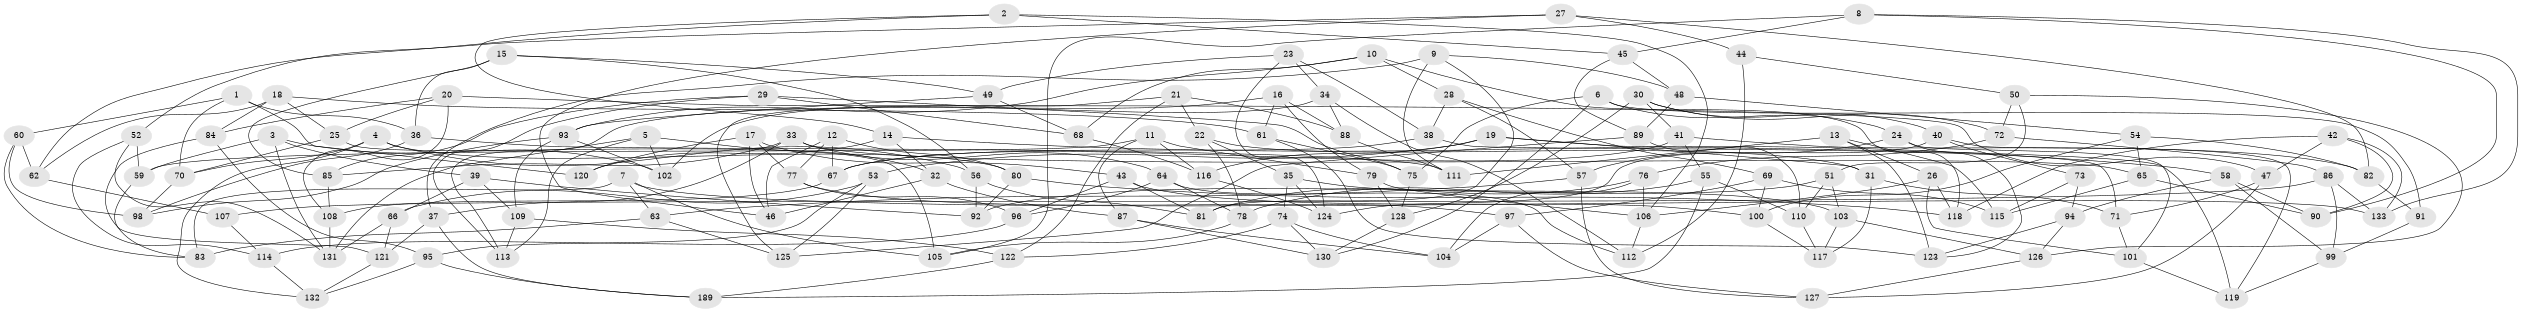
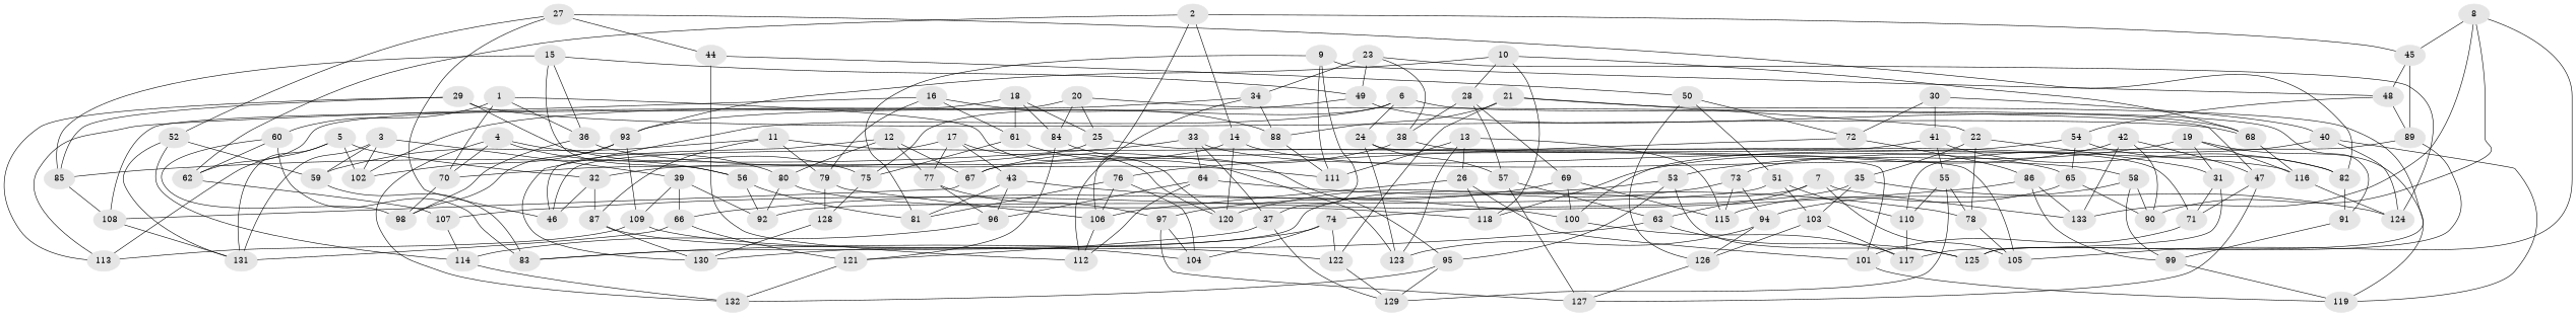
  graph {
    node [color=gray90 style=filled]
    1
    36
    60
    70
    120
    111
    98
    62
    83
    2
    14
    45
    106
    32
    58
    48
    89
    107
    112
    3
    39
    59
    102
    131
    66
    92
    109
    4
    56
    80
    132
    81
    118
    5
    113
    87
    46
    6
    24
    75
    91
    130
    123
    57
    101
    128
    99
    7
    63
    105
    133
    125
    8
    90
    9
    37
    121
-   129 [label=189]
+   129
    54
    10
    28
    68
    93
    38
    69
    116
    11
    79
    104
    124
    12
    67
    77
    108
    96
    97
    13
    26
    115
    94
    15
    49
    85
    16
    61
    88
    17
    43
    100
    18
    25
    84
    95
    19
    31
    53
    119
    71
    117
    20
    47
    127
    21
    22
    122
    35
    78
    74
    103
    23
    34
    27
    44
    52
    82
    50
    114
    29
    30
    40
    41
    72
    73
    55
    76
    86
    33
    64
    65
    126
    110
    42
    51
    1 -- 36
    1 -- 60
    1 -- 70
    1 -- 120
    36 -- 111
    36 -- 98
    60 -- 98
    60 -- 62
    60 -- 83
    70 -- 98
    62 -- 107
    2 -- 62
    2 -- 14
    2 -- 45
    2 -- 106
    14 -- 120
    14 -- 32
    14 -- 58
    45 -- 48
    45 -- 89
    106 -- 112
    32 -- 87
    32 -- 46
    58 -- 99
    58 -- 90
    58 -- 94
    48 -- 89
    48 -- 54
    89 -- 125
    89 -- 110
    107 -- 114
    3 -- 39
    3 -- 59
    3 -- 102
    3 -- 131
    39 -- 66
    39 -- 92
    39 -- 109
    59 -- 83
    66 -- 131
    66 -- 121
    109 -- 113
    109 -- 122
    4 -- 70
    4 -- 56
    4 -- 80
    4 -- 132
    56 -- 92
    56 -- 81
    80 -- 92
    80 -- 118
    5 -- 32
    5 -- 102
    5 -- 131
    5 -- 113
    87 -- 130
    87 -- 104
    6 -- 24
    6 -- 75
    6 -- 91
    6 -- 130
    24 -- 123
    24 -- 57
    24 -- 101
    75 -- 128
    91 -- 99
    57 -- 63
    57 -- 127
    101 -- 119
    128 -- 130
    99 -- 119
    7 -- 83
    7 -- 63
    7 -- 105
    7 -- 133
    63 -- 83
    63 -- 125
    8 -- 45
    8 -- 105
    8 -- 133
    8 -- 90
    9 -- 111
    9 -- 48
    9 -- 81
    9 -- 37
    37 -- 121
    37 -- 129
    121 -- 132
    54 -- 100
    54 -- 82
    54 -- 65
    10 -- 118
    10 -- 28
    10 -- 68
    10 -- 93
    28 -- 57
    28 -- 38
    28 -- 69
    68 -- 116
    93 -- 98
    93 -- 102
    93 -- 109
    38 -- 67
    38 -- 71
    69 -- 97
    69 -- 115
    69 -- 100
    116 -- 124
    11 -- 59
    11 -- 87
    11 -- 116
    11 -- 79
    79 -- 106
    79 -- 128
    12 -- 80
    12 -- 46
    12 -- 67
    12 -- 77
    67 -- 108
    77 -- 96
    77 -- 97
    108 -- 131
    96 -- 114
    97 -- 104
    97 -- 127
    13 -- 111
    13 -- 123
    13 -- 26
    13 -- 115
    26 -- 106
    26 -- 118
    26 -- 101
    94 -- 123
    94 -- 126
    15 -- 36
    15 -- 56
    15 -- 49
    15 -- 85
    49 -- 68
    49 -- 93
    85 -- 108
    16 -- 113
    16 -- 79
    16 -- 61
    16 -- 88
    61 -- 75
    61 -- 123
    88 -- 111
    17 -- 120
    17 -- 46
    17 -- 77
    17 -- 43
    43 -- 81
    43 -- 96
    43 -- 100
    100 -- 117
    18 -- 62
    18 -- 61
    18 -- 25
    18 -- 84
    25 -- 70
    25 -- 105
    84 -- 121
    84 -- 95
    95 -- 132
    95 -- 129
    19 -- 116
    19 -- 31
    19 -- 53
    19 -- 119
    31 -- 71
    31 -- 117
    53 -- 66
    53 -- 125
    53 -- 95
    71 -- 101
    20 -- 108
    20 -- 25
    20 -- 84
    20 -- 47
    47 -- 71
    47 -- 127
    21 -- 125
    21 -- 88
    21 -- 22
    21 -- 122
    22 -- 31
    22 -- 35
    22 -- 78
    122 -- 129
    35 -- 124
    35 -- 74
    35 -- 103
    78 -- 105
    74 -- 130
    74 -- 104
    74 -- 122
    103 -- 117
    103 -- 126
    23 -- 38
    23 -- 124
    23 -- 49
    23 -- 34
    34 -- 112
    34 -- 102
    34 -- 88
    27 -- 46
    27 -- 44
    27 -- 52
    27 -- 82
    44 -- 112
    44 -- 50
    52 -- 59
    52 -- 131
    52 -- 114
    82 -- 91
    50 -- 72
    50 -- 126
    50 -- 51
    114 -- 132
    29 -- 113
    29 -- 75
    29 -- 68
    29 -- 85
-   30 -- 128
    30 -- 40
    30 -- 41
    30 -- 72
    40 -- 124
    40 -- 119
    40 -- 73
    41 -- 67
    41 -- 82
    41 -- 55
    72 -- 76
    72 -- 86
+   73 -- 120
    73 -- 115
    73 -- 94
    55 -- 129
    55 -- 78
    55 -- 110
    76 -- 106
    76 -- 81
    76 -- 104
    86 -- 107
    86 -- 99
    86 -- 133
    33 -- 37
    33 -- 85
    33 -- 64
    33 -- 65
    64 -- 112
    64 -- 96
    64 -- 78
    65 -- 90
    65 -- 115
    126 -- 127
    110 -- 117
    42 -- 118
    42 -- 133
    42 -- 90
    42 -- 47
    51 -- 92
    51 -- 103
    51 -- 110
  }
